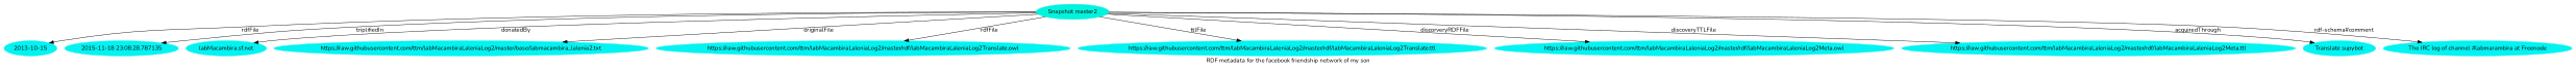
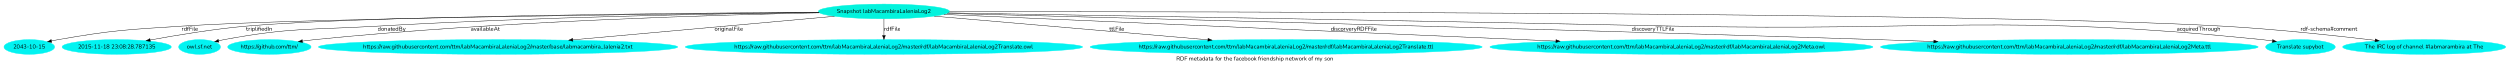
  digraph {
    fontname=Nunito
    label="RDF metadata for the facebook friendship network of my son"
    node [color="#02F3F1" fontname=Nunito style=filled]
    edge [fontname=Nunito]
-   "Snapshot labMacambiraLaleniaLog2" [color="#02F3DD" label="Snapshot master2"]
-   n2 [label="2013-10-15"]
+   "Snapshot labMacambiraLaleniaLog2" [color="#02F3DD"]
+   n2 [label="2043-10-15"]
    n3 [label="2015-11-18 23:08:28.787135"]
-   n4 [label="labMacambira.sf.net"]
+   n4 [label="owl.sf.net"]
+   n5 [label="https://github.com/ttm/"]
    n6 [label="https://raw.githubusercontent.com/ttm/labMacambiraLaleniaLog2/master/base/labmacambira_lalenia2.txt"]
    n7 [label="https://raw.githubusercontent.com/ttm/labMacambiraLaleniaLog2/master/rdf/labMacambiraLaleniaLog2Translate.owl"]
    n8 [label="https://raw.githubusercontent.com/ttm/labMacambiraLaleniaLog2/master/rdf/labMacambiraLaleniaLog2Translate.ttl"]
    n9 [label="https://raw.githubusercontent.com/ttm/labMacambiraLaleniaLog2/master/rdf/labMacambiraLaleniaLog2Meta.owl"]
    n10 [label="https://raw.githubusercontent.com/ttm/labMacambiraLaleniaLog2/master/rdf/labMacambiraLaleniaLog2Meta.ttl"]
    n11 [label="Translate supybot"]
-   n12 [label="The IRC log of channel #labmarambira at Freenode"]
+   n12 [label="The IRC log of channel #labmarambira at The"]
    "Snapshot labMacambiraLaleniaLog2" -> n2 [label=rdfFile]
    "Snapshot labMacambiraLaleniaLog2" -> n3 [label=triplifiedIn]
    "Snapshot labMacambiraLaleniaLog2" -> n4 [label=donatedBy]
+   "Snapshot labMacambiraLaleniaLog2" -> n5 [label=availableAt]
    "Snapshot labMacambiraLaleniaLog2" -> n6 [label=originalFile]
    "Snapshot labMacambiraLaleniaLog2" -> n7 [label=rdfFile]
    "Snapshot labMacambiraLaleniaLog2" -> n8 [label=ttlFile]
    "Snapshot labMacambiraLaleniaLog2" -> n9 [label=discorveryRDFFile]
    "Snapshot labMacambiraLaleniaLog2" -> n10 [label=discoveryTTLFile]
    "Snapshot labMacambiraLaleniaLog2" -> n11 [label=acquiredThrough]
    "Snapshot labMacambiraLaleniaLog2" -> n12 [label="rdf-schema#comment"]
  }
